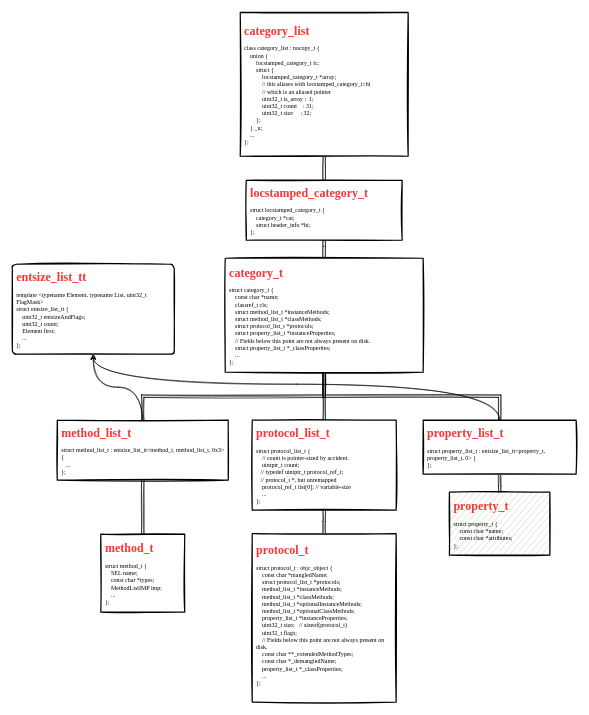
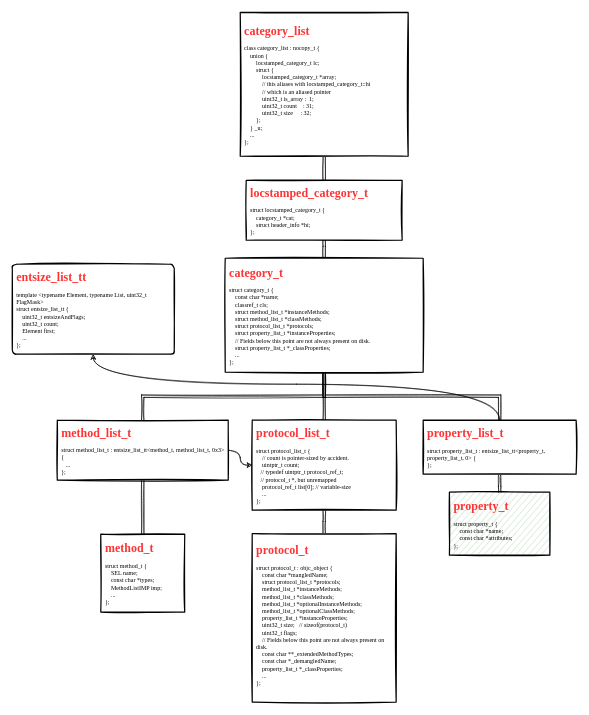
  <mxCell id="0" />
  <mxCell id="1" parent="0" />
  <mxCell id="2" value="" style="edgeStyle=orthogonalEdgeStyle;sketch=1;orthogonalLoop=1;jettySize=auto;html=1;fontFamily=Comic Sans MS;fontSize=10;curved=1;shape=link;shadow=0;rounded=0;width=-4;" edge="1" parent="1" source="3" target="5"><mxGeometry relative="1" as="geometry" /></mxCell>
  <mxCell id="3" value="&lt;div&gt;&lt;font color=&quot;#ff3333&quot; size=&quot;1&quot;&gt;&lt;b style=&quot;font-size: 20px&quot;&gt;category_list&lt;/b&gt;&lt;/font&gt;&lt;br&gt;&lt;/div&gt;&lt;div style=&quot;font-size: 10px&quot;&gt;&lt;br&gt;&lt;/div&gt;&lt;div style=&quot;font-size: 10px&quot;&gt;class category_list : nocopy_t {&lt;/div&gt;&lt;div style=&quot;font-size: 10px&quot;&gt;&amp;nbsp; &amp;nbsp; union {&lt;/div&gt;&lt;div style=&quot;font-size: 10px&quot;&gt;&amp;nbsp; &amp;nbsp; &amp;nbsp; &amp;nbsp; locstamped_category_t lc;&lt;/div&gt;&lt;div style=&quot;font-size: 10px&quot;&gt;&amp;nbsp; &amp;nbsp; &amp;nbsp; &amp;nbsp; struct {&lt;/div&gt;&lt;div style=&quot;font-size: 10px&quot;&gt;&amp;nbsp; &amp;nbsp; &amp;nbsp; &amp;nbsp; &amp;nbsp; &amp;nbsp; locstamped_category_t *array;&lt;/div&gt;&lt;div style=&quot;font-size: 10px&quot;&gt;&amp;nbsp; &amp;nbsp; &amp;nbsp; &amp;nbsp; &amp;nbsp; &amp;nbsp; // this aliases with locstamped_category_t::hi&lt;/div&gt;&lt;div style=&quot;font-size: 10px&quot;&gt;&amp;nbsp; &amp;nbsp; &amp;nbsp; &amp;nbsp; &amp;nbsp; &amp;nbsp; // which is an aliased pointer&lt;/div&gt;&lt;div style=&quot;font-size: 10px&quot;&gt;&amp;nbsp; &amp;nbsp; &amp;nbsp; &amp;nbsp; &amp;nbsp; &amp;nbsp; uint32_t is_array :&amp;nbsp; 1;&lt;/div&gt;&lt;div style=&quot;font-size: 10px&quot;&gt;&amp;nbsp; &amp;nbsp; &amp;nbsp; &amp;nbsp; &amp;nbsp; &amp;nbsp; uint32_t count&amp;nbsp; &amp;nbsp; : 31;&lt;/div&gt;&lt;div style=&quot;font-size: 10px&quot;&gt;&amp;nbsp; &amp;nbsp; &amp;nbsp; &amp;nbsp; &amp;nbsp; &amp;nbsp; uint32_t size&amp;nbsp; &amp;nbsp; &amp;nbsp;: 32;&lt;/div&gt;&lt;div style=&quot;font-size: 10px&quot;&gt;&amp;nbsp; &amp;nbsp; &amp;nbsp; &amp;nbsp; };&lt;/div&gt;&lt;div style=&quot;font-size: 10px&quot;&gt;&amp;nbsp; &amp;nbsp; } _u;&lt;/div&gt;&lt;div style=&quot;font-size: 10px&quot;&gt;&amp;nbsp; &amp;nbsp; ...&lt;/div&gt;&lt;div style=&quot;font-size: 10px&quot;&gt;};&lt;/div&gt;" style="whiteSpace=wrap;html=1;absoluteArcSize=1;arcSize=14;strokeWidth=2;sketch=1;fontFamily=Comic Sans MS;fontSize=10;align=left;spacingLeft=5;" vertex="1" parent="1"><mxGeometry x="400" y="20" width="280" height="240" as="geometry" /></mxCell>
  <mxCell id="4" value="" style="edgeStyle=orthogonalEdgeStyle;shape=link;curved=1;rounded=0;sketch=1;orthogonalLoop=1;jettySize=auto;html=1;shadow=0;strokeColor=#000000;fontFamily=Comic Sans MS;fontSize=10;" edge="1" parent="1" source="5" target="9"><mxGeometry relative="1" as="geometry" /></mxCell>
  <mxCell id="5" value="&lt;div&gt;&lt;font color=&quot;#ff3333&quot; size=&quot;1&quot;&gt;&lt;b style=&quot;font-size: 20px&quot;&gt;locstamped_category_t&lt;/b&gt;&lt;/font&gt;&lt;br&gt;&lt;/div&gt;&lt;div&gt;&lt;span&gt;&lt;br&gt;&lt;/span&gt;&lt;/div&gt;&lt;div&gt;&lt;span&gt;struct locstamped_category_t {&lt;/span&gt;&lt;br&gt;&lt;/div&gt;&lt;div&gt;&amp;nbsp; &amp;nbsp; category_t *cat;&lt;/div&gt;&lt;div&gt;&amp;nbsp; &amp;nbsp; struct header_info *hi;&lt;/div&gt;&lt;div&gt;};&lt;/div&gt;" style="whiteSpace=wrap;html=1;fontFamily=Comic Sans MS;fontSize=10;align=left;strokeWidth=2;spacingLeft=5;arcSize=14;sketch=1;" vertex="1" parent="1"><mxGeometry x="410" y="300" width="260" height="100" as="geometry" /></mxCell>
  <mxCell id="6" value="" style="edgeStyle=orthogonalEdgeStyle;shape=link;curved=1;rounded=0;sketch=1;orthogonalLoop=1;jettySize=auto;html=1;shadow=0;strokeColor=#000000;fontFamily=Comic Sans MS;fontSize=10;exitX=0.5;exitY=1;exitDx=0;exitDy=0;" edge="1" parent="1" source="9" target="12"><mxGeometry relative="1" as="geometry" /></mxCell>
  <mxCell id="7" value="" style="edgeStyle=orthogonalEdgeStyle;shape=link;curved=1;rounded=0;sketch=1;orthogonalLoop=1;jettySize=auto;html=1;shadow=0;strokeColor=#000000;fontFamily=Comic Sans MS;fontSize=10;" edge="1" parent="1" source="9" target="14"><mxGeometry relative="1" as="geometry" /></mxCell>
  <mxCell id="8" value="" style="edgeStyle=orthogonalEdgeStyle;shape=link;curved=1;rounded=0;sketch=1;orthogonalLoop=1;jettySize=auto;html=1;shadow=0;strokeColor=#000000;fontFamily=Comic Sans MS;fontSize=10;" edge="1" parent="1" source="9" target="17"><mxGeometry relative="1" as="geometry" /></mxCell>
  <mxCell id="9" value="&lt;div&gt;&lt;font color=&quot;#ff3333&quot; size=&quot;1&quot;&gt;&lt;b style=&quot;font-size: 20px&quot;&gt;category_t&lt;/b&gt;&lt;/font&gt;&lt;br&gt;&lt;/div&gt;&lt;div&gt;&lt;br&gt;&lt;/div&gt;&lt;div&gt;struct category_t {&lt;/div&gt;&lt;div&gt;&amp;nbsp; &amp;nbsp; const char *name;&lt;/div&gt;&lt;div&gt;&amp;nbsp; &amp;nbsp; classref_t cls;&lt;/div&gt;&lt;div&gt;&amp;nbsp; &amp;nbsp; struct method_list_t *instanceMethods;&lt;/div&gt;&lt;div&gt;&amp;nbsp; &amp;nbsp; struct method_list_t *classMethods;&lt;/div&gt;&lt;div&gt;&amp;nbsp; &amp;nbsp; struct protocol_list_t *protocols;&lt;/div&gt;&lt;div&gt;&amp;nbsp; &amp;nbsp; struct property_list_t *instanceProperties;&lt;/div&gt;&lt;div&gt;&amp;nbsp; &amp;nbsp; // Fields below this point are not always present on disk.&lt;/div&gt;&lt;div&gt;&amp;nbsp; &amp;nbsp; struct property_list_t *_classProperties;&lt;/div&gt;&lt;div&gt;&amp;nbsp; &amp;nbsp; ...&lt;/div&gt;&lt;div&gt;};&lt;/div&gt;" style="whiteSpace=wrap;html=1;fontFamily=Comic Sans MS;fontSize=10;align=left;strokeWidth=2;spacingLeft=5;arcSize=14;sketch=1;" vertex="1" parent="1"><mxGeometry x="375" y="430" width="330" height="190" as="geometry" /></mxCell>
- <mxCell id="10" style="edgeStyle=orthogonalEdgeStyle;curved=1;rounded=0;sketch=1;orthogonalLoop=1;jettySize=auto;html=1;shadow=0;strokeColor=#000000;fontFamily=Comic Sans MS;fontSize=10;" edge="1" parent="1" source="12" target="18"><mxGeometry relative="1" as="geometry" /></mxCell>
+ <mxCell id="10" style="edgeStyle=orthogonalEdgeStyle;curved=1;rounded=0;sketch=1;orthogonalLoop=1;jettySize=auto;html=1;shadow=0;strokeColor=#000000;fontFamily=Comic Sans MS;fontSize=10;" edge="1" parent="1" source="12" target="14"><mxGeometry relative="1" as="geometry" /></mxCell>
  <mxCell id="11" value="" style="edgeStyle=orthogonalEdgeStyle;curved=1;rounded=0;sketch=1;orthogonalLoop=1;jettySize=auto;html=1;shadow=0;strokeColor=#000000;fontFamily=Comic Sans MS;fontSize=10;shape=link;" edge="1" parent="1" source="12" target="19"><mxGeometry relative="1" as="geometry" /></mxCell>
  <mxCell id="12" value="&lt;font color=&quot;#ff3333&quot; size=&quot;1&quot;&gt;&lt;b style=&quot;font-size: 20px&quot;&gt;method_list_t&lt;/b&gt;&lt;/font&gt;&lt;br&gt;&lt;br&gt;struct method_list_t : entsize_list_tt&amp;lt;method_t, method_list_t, 0x3&amp;gt; {&lt;br&gt;&amp;nbsp; &amp;nbsp;...&lt;br&gt;};" style="whiteSpace=wrap;html=1;fontFamily=Comic Sans MS;fontSize=10;align=left;strokeWidth=2;spacingLeft=5;arcSize=14;sketch=1;" vertex="1" parent="1"><mxGeometry x="95" y="700" width="285" height="100" as="geometry" /></mxCell>
  <mxCell id="13" value="" style="edgeStyle=orthogonalEdgeStyle;shape=link;curved=1;rounded=0;sketch=1;orthogonalLoop=1;jettySize=auto;html=1;shadow=0;strokeColor=#000000;fontFamily=Comic Sans MS;fontSize=10;" edge="1" parent="1" source="14" target="21"><mxGeometry relative="1" as="geometry" /></mxCell>
  <mxCell id="14" value="&lt;div&gt;&lt;font color=&quot;#ff3333&quot; size=&quot;1&quot;&gt;&lt;b style=&quot;font-size: 20px&quot;&gt;protocol_list_t&lt;/b&gt;&lt;/font&gt;&lt;/div&gt;&lt;div&gt;&lt;br&gt;&lt;/div&gt;&lt;div&gt;struct protocol_list_t {&lt;/div&gt;&lt;div&gt;&amp;nbsp; &amp;nbsp; // count is pointer-sized by accident.&lt;/div&gt;&lt;div&gt;&amp;nbsp; &amp;nbsp; uintptr_t count;&lt;/div&gt;&lt;div&gt;&amp;nbsp; &amp;nbsp;//&amp;nbsp;typedef uintptr_t protocol_ref_t;&amp;nbsp;&lt;/div&gt;&lt;div&gt;&amp;nbsp; &amp;nbsp;// protocol_t *, but unremapped&lt;/div&gt;&lt;div&gt;&amp;nbsp; &amp;nbsp; protocol_ref_t list[0]; // variable-size&lt;/div&gt;&lt;div&gt;&amp;nbsp; &amp;nbsp; ...&lt;/div&gt;&lt;div&gt;};&lt;/div&gt;" style="whiteSpace=wrap;html=1;fontFamily=Comic Sans MS;fontSize=10;align=left;strokeWidth=2;spacingLeft=5;arcSize=14;sketch=1;" vertex="1" parent="1"><mxGeometry x="420" y="700" width="240" height="150" as="geometry" /></mxCell>
  <mxCell id="15" style="edgeStyle=orthogonalEdgeStyle;curved=1;rounded=0;sketch=1;orthogonalLoop=1;jettySize=auto;html=1;entryX=0.5;entryY=1;entryDx=0;entryDy=0;shadow=0;strokeColor=#000000;fontFamily=Comic Sans MS;fontSize=10;" edge="1" parent="1" source="17" target="18"><mxGeometry relative="1" as="geometry"><Array as="points"><mxPoint x="833" y="640" /><mxPoint x="155" y="640" /></Array></mxGeometry></mxCell>
  <mxCell id="16" value="" style="edgeStyle=orthogonalEdgeStyle;shape=link;curved=1;rounded=0;sketch=1;orthogonalLoop=1;jettySize=auto;html=1;shadow=0;strokeColor=#000000;fontFamily=Comic Sans MS;fontSize=10;" edge="1" parent="1" source="17" target="20"><mxGeometry relative="1" as="geometry" /></mxCell>
  <mxCell id="17" value="&lt;div&gt;&lt;font color=&quot;#ff3333&quot; size=&quot;1&quot;&gt;&lt;b style=&quot;font-size: 20px&quot;&gt;property_list_t&lt;/b&gt;&lt;/font&gt;&lt;/div&gt;&lt;div&gt;&lt;br&gt;&lt;/div&gt;&lt;div&gt;struct property_list_t : entsize_list_tt&amp;lt;property_t, property_list_t, 0&amp;gt; {&lt;/div&gt;&lt;div&gt;};&lt;/div&gt;" style="whiteSpace=wrap;html=1;fontFamily=Comic Sans MS;fontSize=10;align=left;strokeWidth=2;spacingLeft=5;arcSize=14;sketch=1;" vertex="1" parent="1"><mxGeometry x="705" y="700" width="255" height="90" as="geometry" /></mxCell>
  <mxCell id="18" value="&lt;div&gt;&lt;font color=&quot;#ff3333&quot; style=&quot;font-size: 20px&quot;&gt;&lt;b&gt;entsize_list_tt&lt;/b&gt;&lt;/font&gt;&lt;/div&gt;&lt;div&gt;&lt;br&gt;&lt;/div&gt;&lt;div&gt;template &amp;lt;typename Element, typename List, uint32_t FlagMask&amp;gt;&lt;/div&gt;&lt;div&gt;struct entsize_list_tt {&lt;/div&gt;&lt;div&gt;&amp;nbsp; &amp;nbsp; uint32_t entsizeAndFlags;&lt;/div&gt;&lt;div&gt;&amp;nbsp; &amp;nbsp; uint32_t count;&lt;/div&gt;&lt;div&gt;&amp;nbsp; &amp;nbsp; Element first;&lt;/div&gt;&lt;div&gt;&amp;nbsp; &amp;nbsp; ...&lt;/div&gt;&lt;div&gt;};&lt;/div&gt;" style="rounded=1;whiteSpace=wrap;html=1;absoluteArcSize=1;arcSize=14;strokeWidth=2;sketch=1;fontFamily=Comic Sans MS;fontSize=10;align=left;spacingLeft=5;" vertex="1" parent="1"><mxGeometry x="20" y="440" width="270" height="150" as="geometry" /></mxCell>
  <mxCell id="19" value="&lt;div&gt;&lt;font color=&quot;#ff3333&quot; style=&quot;font-size: 20px&quot;&gt;&lt;b&gt;method_t&lt;/b&gt;&lt;/font&gt;&lt;/div&gt;&lt;div&gt;&lt;br&gt;&lt;/div&gt;&lt;div&gt;struct method_t {&lt;/div&gt;&lt;div&gt;&amp;nbsp; &amp;nbsp; SEL name;&lt;/div&gt;&lt;div&gt;&amp;nbsp; &amp;nbsp; const char *types;&lt;/div&gt;&lt;div&gt;&amp;nbsp; &amp;nbsp; MethodListIMP imp;&lt;/div&gt;&lt;div&gt;&amp;nbsp; &amp;nbsp; ...&lt;/div&gt;&lt;div&gt;};&lt;/div&gt;" style="whiteSpace=wrap;html=1;fontFamily=Comic Sans MS;fontSize=10;align=left;strokeWidth=2;spacingLeft=5;arcSize=14;sketch=1;" vertex="1" parent="1"><mxGeometry x="167.5" y="890" width="140" height="130" as="geometry" /></mxCell>
  <mxCell id="20" value="&lt;div&gt;&lt;font color=&quot;#ff3333&quot; size=&quot;1&quot;&gt;&lt;b style=&quot;font-size: 20px&quot;&gt;property_t&lt;/b&gt;&lt;/font&gt;&lt;/div&gt;&lt;div&gt;&lt;br&gt;&lt;/div&gt;&lt;div&gt;struct property_t {&lt;/div&gt;&lt;div&gt;&amp;nbsp; &amp;nbsp; const char *name;&lt;/div&gt;&lt;div&gt;&amp;nbsp; &amp;nbsp; const char *attributes;&lt;/div&gt;&lt;div&gt;};&lt;/div&gt;" style="whiteSpace=wrap;html=1;fontFamily=Comic Sans MS;fontSize=10;align=left;strokeWidth=2;spacingLeft=5;arcSize=14;sketch=1;fillColor=#d5e8d4;" vertex="1" parent="1"><mxGeometry x="748.75" y="820" width="167.5" height="105" as="geometry" /></mxCell>
  <mxCell id="21" value="&lt;div&gt;&lt;font color=&quot;#ff3333&quot; style=&quot;font-size: 20px&quot;&gt;&lt;b&gt;protocol_t&lt;/b&gt;&lt;/font&gt;&lt;br&gt;&lt;/div&gt;&lt;div&gt;&lt;br&gt;&lt;/div&gt;&lt;div&gt;struct protocol_t : objc_object {&lt;/div&gt;&lt;div&gt;&amp;nbsp; &amp;nbsp; const char *mangledName;&lt;/div&gt;&lt;div&gt;&amp;nbsp; &amp;nbsp; struct protocol_list_t *protocols;&lt;/div&gt;&lt;div&gt;&amp;nbsp; &amp;nbsp; method_list_t *instanceMethods;&lt;/div&gt;&lt;div&gt;&amp;nbsp; &amp;nbsp; method_list_t *classMethods;&lt;/div&gt;&lt;div&gt;&amp;nbsp; &amp;nbsp; method_list_t *optionalInstanceMethods;&lt;/div&gt;&lt;div&gt;&amp;nbsp; &amp;nbsp; method_list_t *optionalClassMethods;&lt;/div&gt;&lt;div&gt;&amp;nbsp; &amp;nbsp; property_list_t *instanceProperties;&lt;/div&gt;&lt;div&gt;&amp;nbsp; &amp;nbsp; uint32_t size;&amp;nbsp; &amp;nbsp;// sizeof(protocol_t)&lt;/div&gt;&lt;div&gt;&amp;nbsp; &amp;nbsp; uint32_t flags;&lt;/div&gt;&lt;div&gt;&amp;nbsp; &amp;nbsp; // Fields below this point are not always present on disk.&lt;/div&gt;&lt;div&gt;&amp;nbsp; &amp;nbsp; const char **_extendedMethodTypes;&lt;/div&gt;&lt;div&gt;&amp;nbsp; &amp;nbsp; const char *_demangledName;&lt;/div&gt;&lt;div&gt;&amp;nbsp; &amp;nbsp; property_list_t *_classProperties;&lt;/div&gt;&lt;div&gt;&amp;nbsp; &amp;nbsp; ...&lt;/div&gt;&lt;div&gt;};&lt;/div&gt;&lt;div&gt;&lt;br&gt;&lt;/div&gt;" style="whiteSpace=wrap;html=1;fontFamily=Comic Sans MS;fontSize=10;align=left;strokeWidth=2;spacingLeft=5;arcSize=14;sketch=1;" vertex="1" parent="1"><mxGeometry x="420" y="889" width="240" height="281" as="geometry" /></mxCell>
